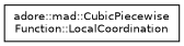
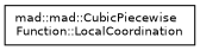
  digraph {
    rankdir=LR
-   n1 [color=black fillcolor=white fontname=Helvetica fontsize=10 height=0.2 label="adore::mad::CubicPiecewise\lFunction::LocalCoordination" shape=record style=filled width=0.4]
+   n1 [color=black fillcolor=white fontname=Helvetica fontsize=10 height=0.2 label="mad::mad::CubicPiecewise\lFunction::LocalCoordination" shape=record style=filled width=0.4]
  }
